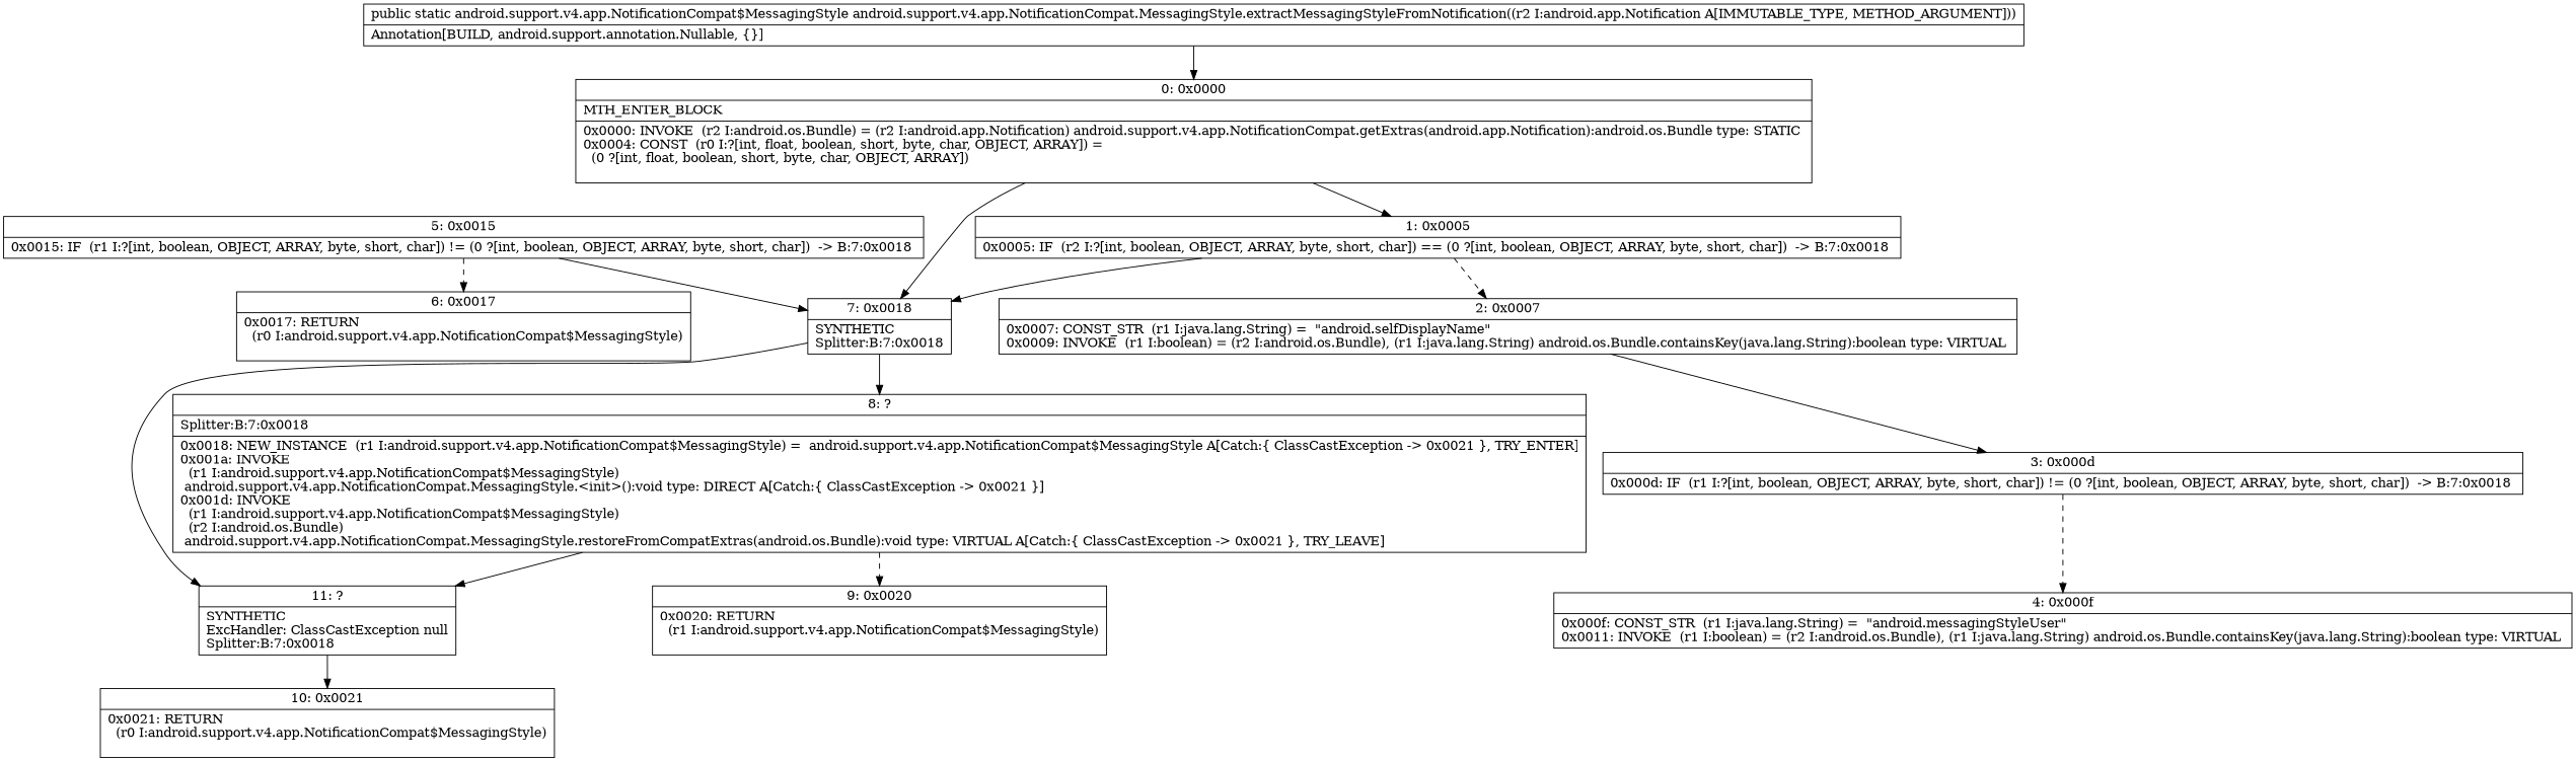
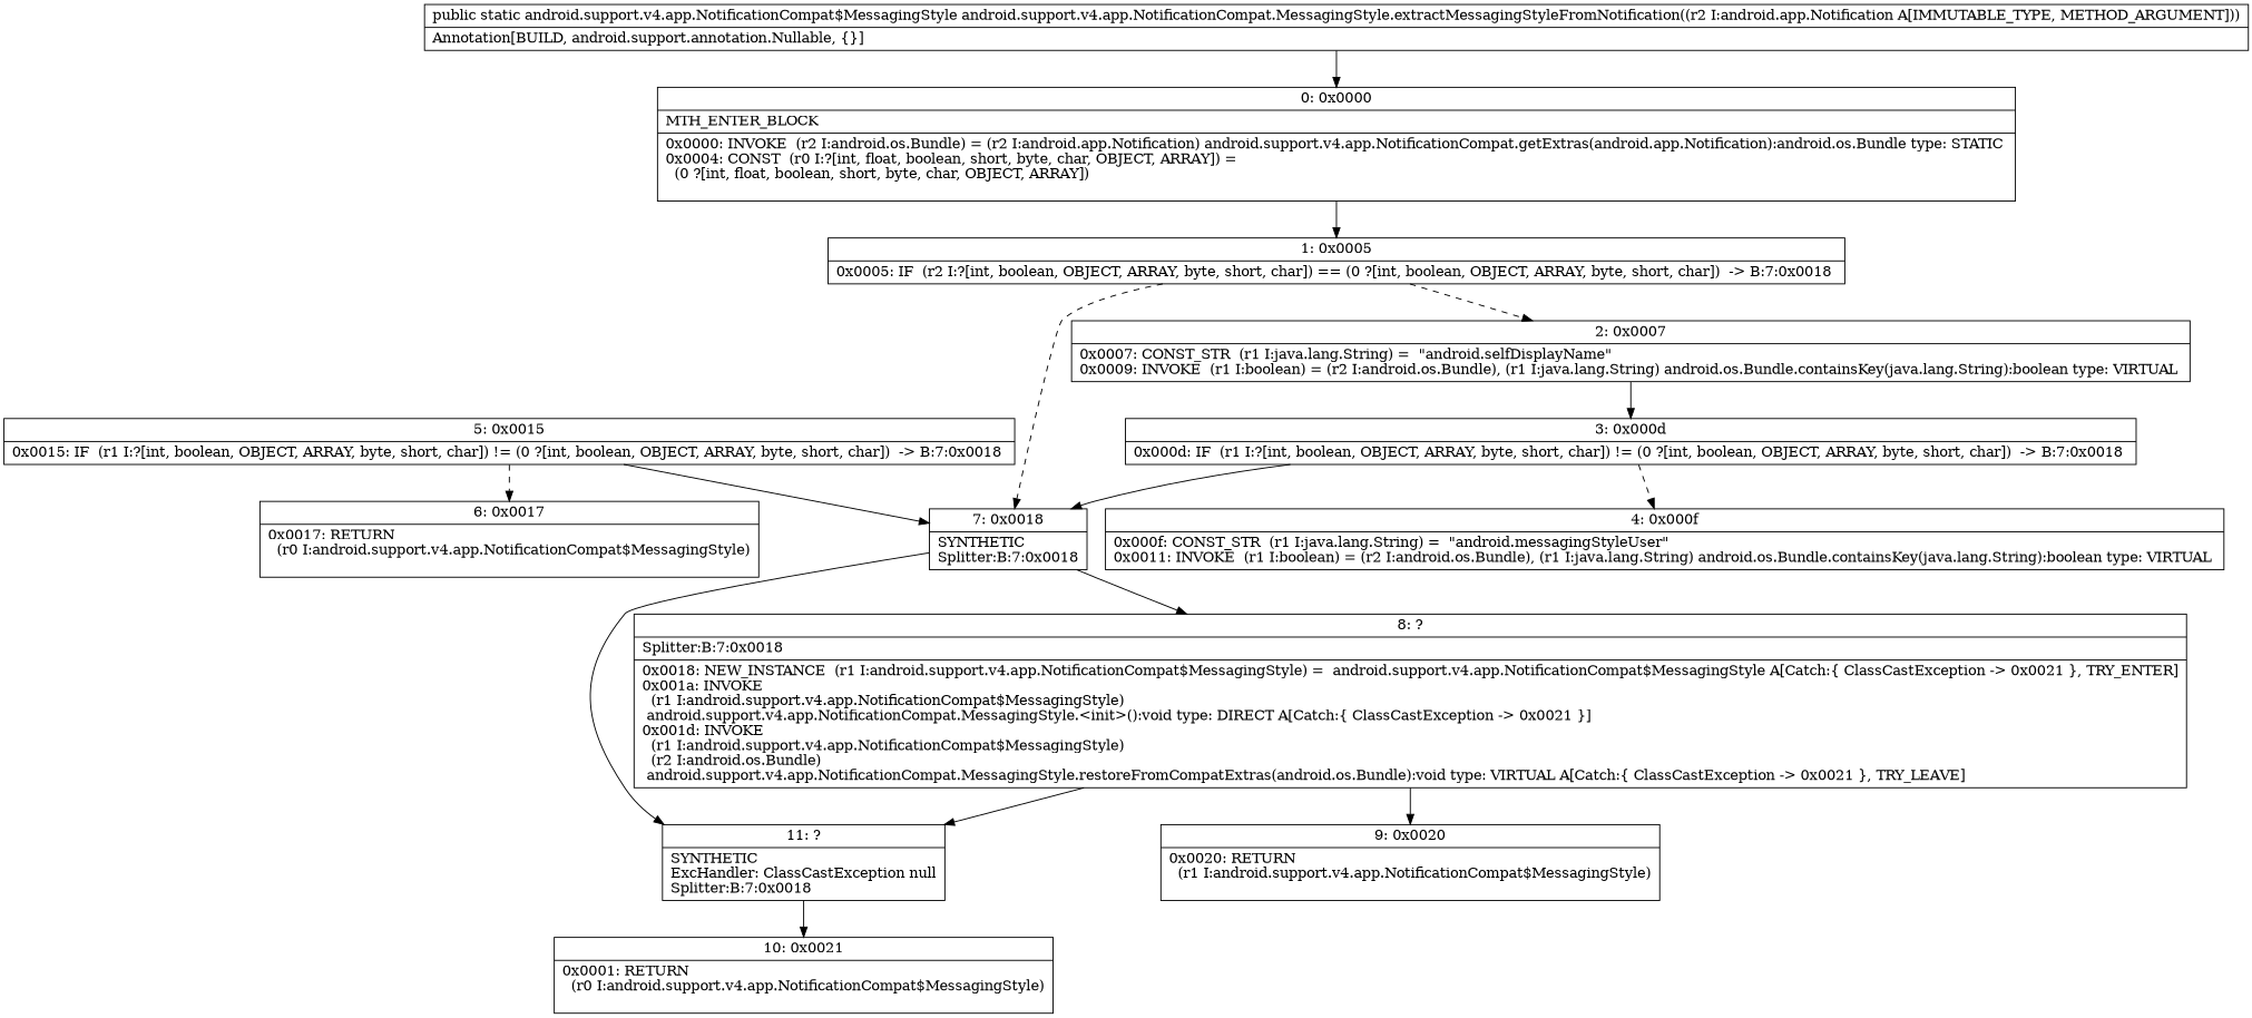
  digraph {
    node [shape=record]
    n1 [label="{0\:\ 0x0000|MTH_ENTER_BLOCK\l|0x0000: INVOKE  (r2 I:android.os.Bundle) = (r2 I:android.app.Notification) android.support.v4.app.NotificationCompat.getExtras(android.app.Notification):android.os.Bundle type: STATIC \l0x0004: CONST  (r0 I:?[int, float, boolean, short, byte, char, OBJECT, ARRAY]) = \l  (0 ?[int, float, boolean, short, byte, char, OBJECT, ARRAY])\l \l}"]
    n2 [label="{1\:\ 0x0005|0x0005: IF  (r2 I:?[int, boolean, OBJECT, ARRAY, byte, short, char]) == (0 ?[int, boolean, OBJECT, ARRAY, byte, short, char])  \-\> B:7:0x0018 \l}"]
    n3 [label="{2\:\ 0x0007|0x0007: CONST_STR  (r1 I:java.lang.String) =  \"android.selfDisplayName\" \l0x0009: INVOKE  (r1 I:boolean) = (r2 I:android.os.Bundle), (r1 I:java.lang.String) android.os.Bundle.containsKey(java.lang.String):boolean type: VIRTUAL \l}"]
    n4 [label="{7\:\ 0x0018|SYNTHETIC\lSplitter:B:7:0x0018\l}"]
    n5 [label="{3\:\ 0x000d|0x000d: IF  (r1 I:?[int, boolean, OBJECT, ARRAY, byte, short, char]) != (0 ?[int, boolean, OBJECT, ARRAY, byte, short, char])  \-\> B:7:0x0018 \l}"]
    n6 [label="{8\:\ ?|Splitter:B:7:0x0018\l|0x0018: NEW_INSTANCE  (r1 I:android.support.v4.app.NotificationCompat$MessagingStyle) =  android.support.v4.app.NotificationCompat$MessagingStyle A[Catch:\{ ClassCastException \-\> 0x0021 \}, TRY_ENTER]\l0x001a: INVOKE  \l  (r1 I:android.support.v4.app.NotificationCompat$MessagingStyle)\l android.support.v4.app.NotificationCompat.MessagingStyle.\<init\>():void type: DIRECT A[Catch:\{ ClassCastException \-\> 0x0021 \}]\l0x001d: INVOKE  \l  (r1 I:android.support.v4.app.NotificationCompat$MessagingStyle)\l  (r2 I:android.os.Bundle)\l android.support.v4.app.NotificationCompat.MessagingStyle.restoreFromCompatExtras(android.os.Bundle):void type: VIRTUAL A[Catch:\{ ClassCastException \-\> 0x0021 \}, TRY_LEAVE]\l}"]
    n7 [label="{11\:\ ?|SYNTHETIC\lExcHandler: ClassCastException null\lSplitter:B:7:0x0018\l}"]
    n8 [label="{4\:\ 0x000f|0x000f: CONST_STR  (r1 I:java.lang.String) =  \"android.messagingStyleUser\" \l0x0011: INVOKE  (r1 I:boolean) = (r2 I:android.os.Bundle), (r1 I:java.lang.String) android.os.Bundle.containsKey(java.lang.String):boolean type: VIRTUAL \l}"]
    n9 [label="{5\:\ 0x0015|0x0015: IF  (r1 I:?[int, boolean, OBJECT, ARRAY, byte, short, char]) != (0 ?[int, boolean, OBJECT, ARRAY, byte, short, char])  \-\> B:7:0x0018 \l}"]
    n10 [label="{6\:\ 0x0017|0x0017: RETURN  \l  (r0 I:android.support.v4.app.NotificationCompat$MessagingStyle)\l \l}"]
    n11 [label="{9\:\ 0x0020|0x0020: RETURN  \l  (r1 I:android.support.v4.app.NotificationCompat$MessagingStyle)\l \l}"]
-   n12 [label="{10\:\ 0x0021|0x0021: RETURN  \l  (r0 I:android.support.v4.app.NotificationCompat$MessagingStyle)\l \l}"]
+   n12 [label="{10\:\ 0x0021|0x0001: RETURN  \l  (r0 I:android.support.v4.app.NotificationCompat$MessagingStyle)\l \l}"]
    n13 [label="{public static android.support.v4.app.NotificationCompat$MessagingStyle android.support.v4.app.NotificationCompat.MessagingStyle.extractMessagingStyleFromNotification((r2 I:android.app.Notification A[IMMUTABLE_TYPE, METHOD_ARGUMENT]))  | Annotation[BUILD, android.support.annotation.Nullable, \{\}]\l}"]
    n1 -> n2
    n2 -> n3 [style=dashed]
-   n2 -> n4
+   n2 -> n4 [style=dashed]
    n3 -> n5
    n4 -> n6
    n4 -> n7
-   n1 -> n4
+   n5 -> n4
    n5 -> n8 [style=dashed]
    n6 -> n7
-   n6 -> n11 [style=dashed]
+   n6 -> n11
    n7 -> n12
    n9 -> n4
    n9 -> n10 [style=dashed]
    n13 -> n1
  }
